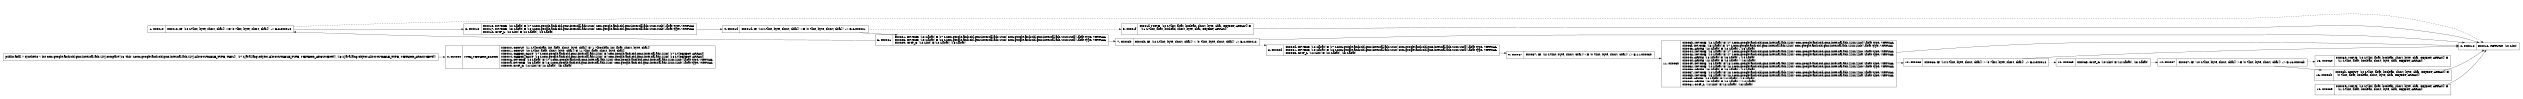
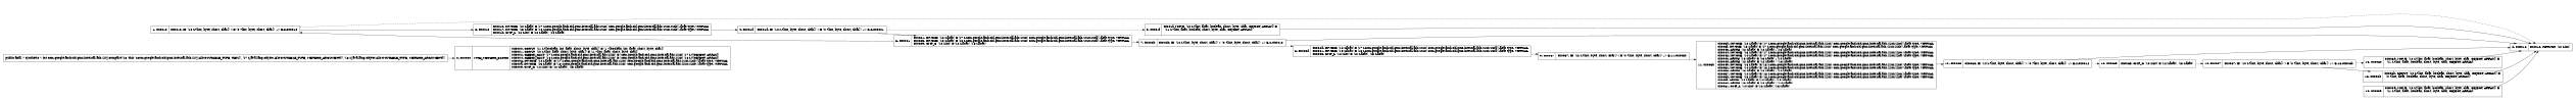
  digraph {
    rankdir=LR
    node [shape=record]
    n1 [label="{0\:\ 0x0000|MTH_METHOD_BLOCK\l|0x0000: CONST  (r1 I:?[boolean, int, float, short, byte, char]) = (1 ?[boolean, int, float, short, byte, char]) \l0x0001: CONST  (r0 I:?[int, float, short, byte, char]) = (\-1 ?[int, float, short, byte, char]) \l0x0002: CHECK_CAST  (r7 I:com.google.android.gms.internal.ads.zzux) = (com.google.android.gms.internal.ads.zzux) (r7 I:?[OBJECT, ARRAY]) \l0x0004: CHECK_CAST  (r8 I:com.google.android.gms.internal.ads.zzux) = (com.google.android.gms.internal.ads.zzux) (r8 I:?[OBJECT, ARRAY]) \l0x0006: INVOKE  (r2 I:float) = (r7 I:com.google.android.gms.internal.ads.zzux) com.google.android.gms.internal.ads.zzux.zznb():float type: VIRTUAL \l0x000a: INVOKE  (r3 I:float) = (r8 I:com.google.android.gms.internal.ads.zzux) com.google.android.gms.internal.ads.zzux.zznb():float type: VIRTUAL \l0x000e: CMP_G  (r2 I:int) = (r2 I:float), (r3 I:float) \l}"]
    n2 [label="{1\:\ 0x0010|0x0010: IF  (r2 I:?[int, byte, short, char]) \>= (0 ?[int, byte, short, char])  \-\> B:3:0x0013 \l}"]
    n3 [label="{2\:\ 0x0012|0x0012: RETURN  (r0 I:int) \l}"]
    n4 [label="{3\:\ 0x0013|0x0013: INVOKE  (r2 I:float) = (r7 I:com.google.android.gms.internal.ads.zzux) com.google.android.gms.internal.ads.zzux.zznb():float type: VIRTUAL \l0x0017: INVOKE  (r3 I:float) = (r8 I:com.google.android.gms.internal.ads.zzux) com.google.android.gms.internal.ads.zzux.zznb():float type: VIRTUAL \l0x001b: CMP_L  (r2 I:int) = (r2 I:float), (r3 I:float) \l}"]
    n5 [label="{4\:\ 0x001d|0x001d: IF  (r2 I:?[int, byte, short, char]) \<= (0 ?[int, byte, short, char])  \-\> B:6:0x0021 \l}"]
    n6 [label="{5\:\ 0x001f|0x001f: MOVE  (r0 I:?[int, float, boolean, short, byte, char, OBJECT, ARRAY]) = \l  (r1 I:?[int, float, boolean, short, byte, char, OBJECT, ARRAY])\l \l}"]
    n7 [label="{6\:\ 0x0021|0x0021: INVOKE  (r2 I:float) = (r7 I:com.google.android.gms.internal.ads.zzux) com.google.android.gms.internal.ads.zzux.zzna():float type: VIRTUAL \l0x0025: INVOKE  (r3 I:float) = (r8 I:com.google.android.gms.internal.ads.zzux) com.google.android.gms.internal.ads.zzux.zzna():float type: VIRTUAL \l0x0029: CMP_G  (r2 I:int) = (r2 I:float), (r3 I:float) \l}"]
    n8 [label="{7\:\ 0x002b|0x002b: IF  (r2 I:?[int, byte, short, char]) \< (0 ?[int, byte, short, char])  \-\> B:2:0x0012 \l}"]
    n9 [label="{8\:\ 0x002d|0x002d: INVOKE  (r2 I:float) = (r7 I:com.google.android.gms.internal.ads.zzux) com.google.android.gms.internal.ads.zzux.zzna():float type: VIRTUAL \l0x0031: INVOKE  (r3 I:float) = (r8 I:com.google.android.gms.internal.ads.zzux) com.google.android.gms.internal.ads.zzux.zzna():float type: VIRTUAL \l0x0035: CMP_L  (r2 I:int) = (r2 I:float), (r3 I:float) \l}"]
    n10 [label="{9\:\ 0x0037|0x0037: IF  (r2 I:?[int, byte, short, char]) \<= (0 ?[int, byte, short, char])  \-\> B:11:0x003b \l}"]
    n11 [label="{11\:\ 0x003b|0x003b: INVOKE  (r2 I:float) = (r7 I:com.google.android.gms.internal.ads.zzux) com.google.android.gms.internal.ads.zzux.zznd():float type: VIRTUAL \l0x003f: INVOKE  (r3 I:float) = (r7 I:com.google.android.gms.internal.ads.zzux) com.google.android.gms.internal.ads.zzux.zznb():float type: VIRTUAL \l0x0043: ARITH  (r2 I:float) = (r2 I:float) \- (r3 I:float) \l0x0044: INVOKE  (r3 I:float) = (r7 I:com.google.android.gms.internal.ads.zzux) com.google.android.gms.internal.ads.zzux.zznc():float type: VIRTUAL \l0x0048: INVOKE  (r4 I:float) = (r7 I:com.google.android.gms.internal.ads.zzux) com.google.android.gms.internal.ads.zzux.zzna():float type: VIRTUAL \l0x004c: ARITH  (r3 I:float) = (r3 I:float) \- (r4 I:float) \l0x004d: ARITH  (r2 I:float) = (r2 I:float) * (r3 I:float) \l0x004e: INVOKE  (r3 I:float) = (r8 I:com.google.android.gms.internal.ads.zzux) com.google.android.gms.internal.ads.zzux.zznd():float type: VIRTUAL \l0x0052: INVOKE  (r4 I:float) = (r8 I:com.google.android.gms.internal.ads.zzux) com.google.android.gms.internal.ads.zzux.zznb():float type: VIRTUAL \l0x0056: ARITH  (r3 I:float) = (r3 I:float) \- (r4 I:float) \l0x0057: INVOKE  (r4 I:float) = (r8 I:com.google.android.gms.internal.ads.zzux) com.google.android.gms.internal.ads.zzux.zznc():float type: VIRTUAL \l0x005b: INVOKE  (r5 I:float) = (r8 I:com.google.android.gms.internal.ads.zzux) com.google.android.gms.internal.ads.zzux.zzna():float type: VIRTUAL \l0x005f: ARITH  (r4 I:float) = (r4 I:float) \- (r5 I:float) \l0x0060: ARITH  (r3 I:float) = (r3 I:float) * (r4 I:float) \l0x0061: CMP_L  (r4 I:int) = (r2 I:float), (r3 I:float) \l}"]
    n12 [label="{10\:\ 0x0039|0x0039: MOVE  (r0 I:?[int, float, boolean, short, byte, char, OBJECT, ARRAY]) = \l  (r1 I:?[int, float, boolean, short, byte, char, OBJECT, ARRAY])\l \l}"]
    n13 [label="{12\:\ 0x0063|0x0063: IF  (r4 I:?[int, byte, short, char]) \> (0 ?[int, byte, short, char])  \-\> B:2:0x0012 \l}"]
    n14 [label="{13\:\ 0x0065|0x0065: CMP_G  (r0 I:int) = (r2 I:float), (r3 I:float) \l}"]
    n15 [label="{14\:\ 0x0067|0x0067: IF  (r0 I:?[int, byte, short, char]) \>= (0 ?[int, byte, short, char])  \-\> B:16:0x006b \l}"]
    n16 [label="{15\:\ 0x0069|0x0069: MOVE  (r0 I:?[int, float, boolean, short, byte, char, OBJECT, ARRAY]) = \l  (r1 I:?[int, float, boolean, short, byte, char, OBJECT, ARRAY])\l \l}"]
    n17 [label="{16\:\ 0x006b|0x006b: CONST  (r0 I:?[int, float, boolean, short, byte, char, OBJECT, ARRAY]) = \l  (0 ?[int, float, boolean, short, byte, char, OBJECT, ARRAY])\l \l}"]
    n18 [label="{public final \/* synthetic *\/ int com.google.android.gms.internal.ads.zzvj.compare((r6 'this' I:com.google.android.gms.internal.ads.zzvj A[IMMUTABLE_TYPE, THIS]), (r7 I:java.lang.Object A[IMMUTABLE_TYPE, METHOD_ARGUMENT]), (r8 I:java.lang.Object A[IMMUTABLE_TYPE, METHOD_ARGUMENT])) }"]
    n2 -> n3 [style=dashed]
    n2 -> n4
    n4 -> n5
    n5 -> n6 [style=dashed]
    n5 -> n7
    n6 -> n3
    n7 -> n2
    n7 -> n8
    n8 -> n3
    n8 -> n9 [style=dashed]
    n9 -> n10
    n10 -> n11
    n11 -> n13
    n12 -> n3
    n13 -> n3
    n13 -> n14 [style=dashed]
    n14 -> n15
    n15 -> n16 [style=dashed]
    n15 -> n17
-   n11 -> n3
+   n16 -> n3
    n17 -> n3
    n18 -> n1
  }
